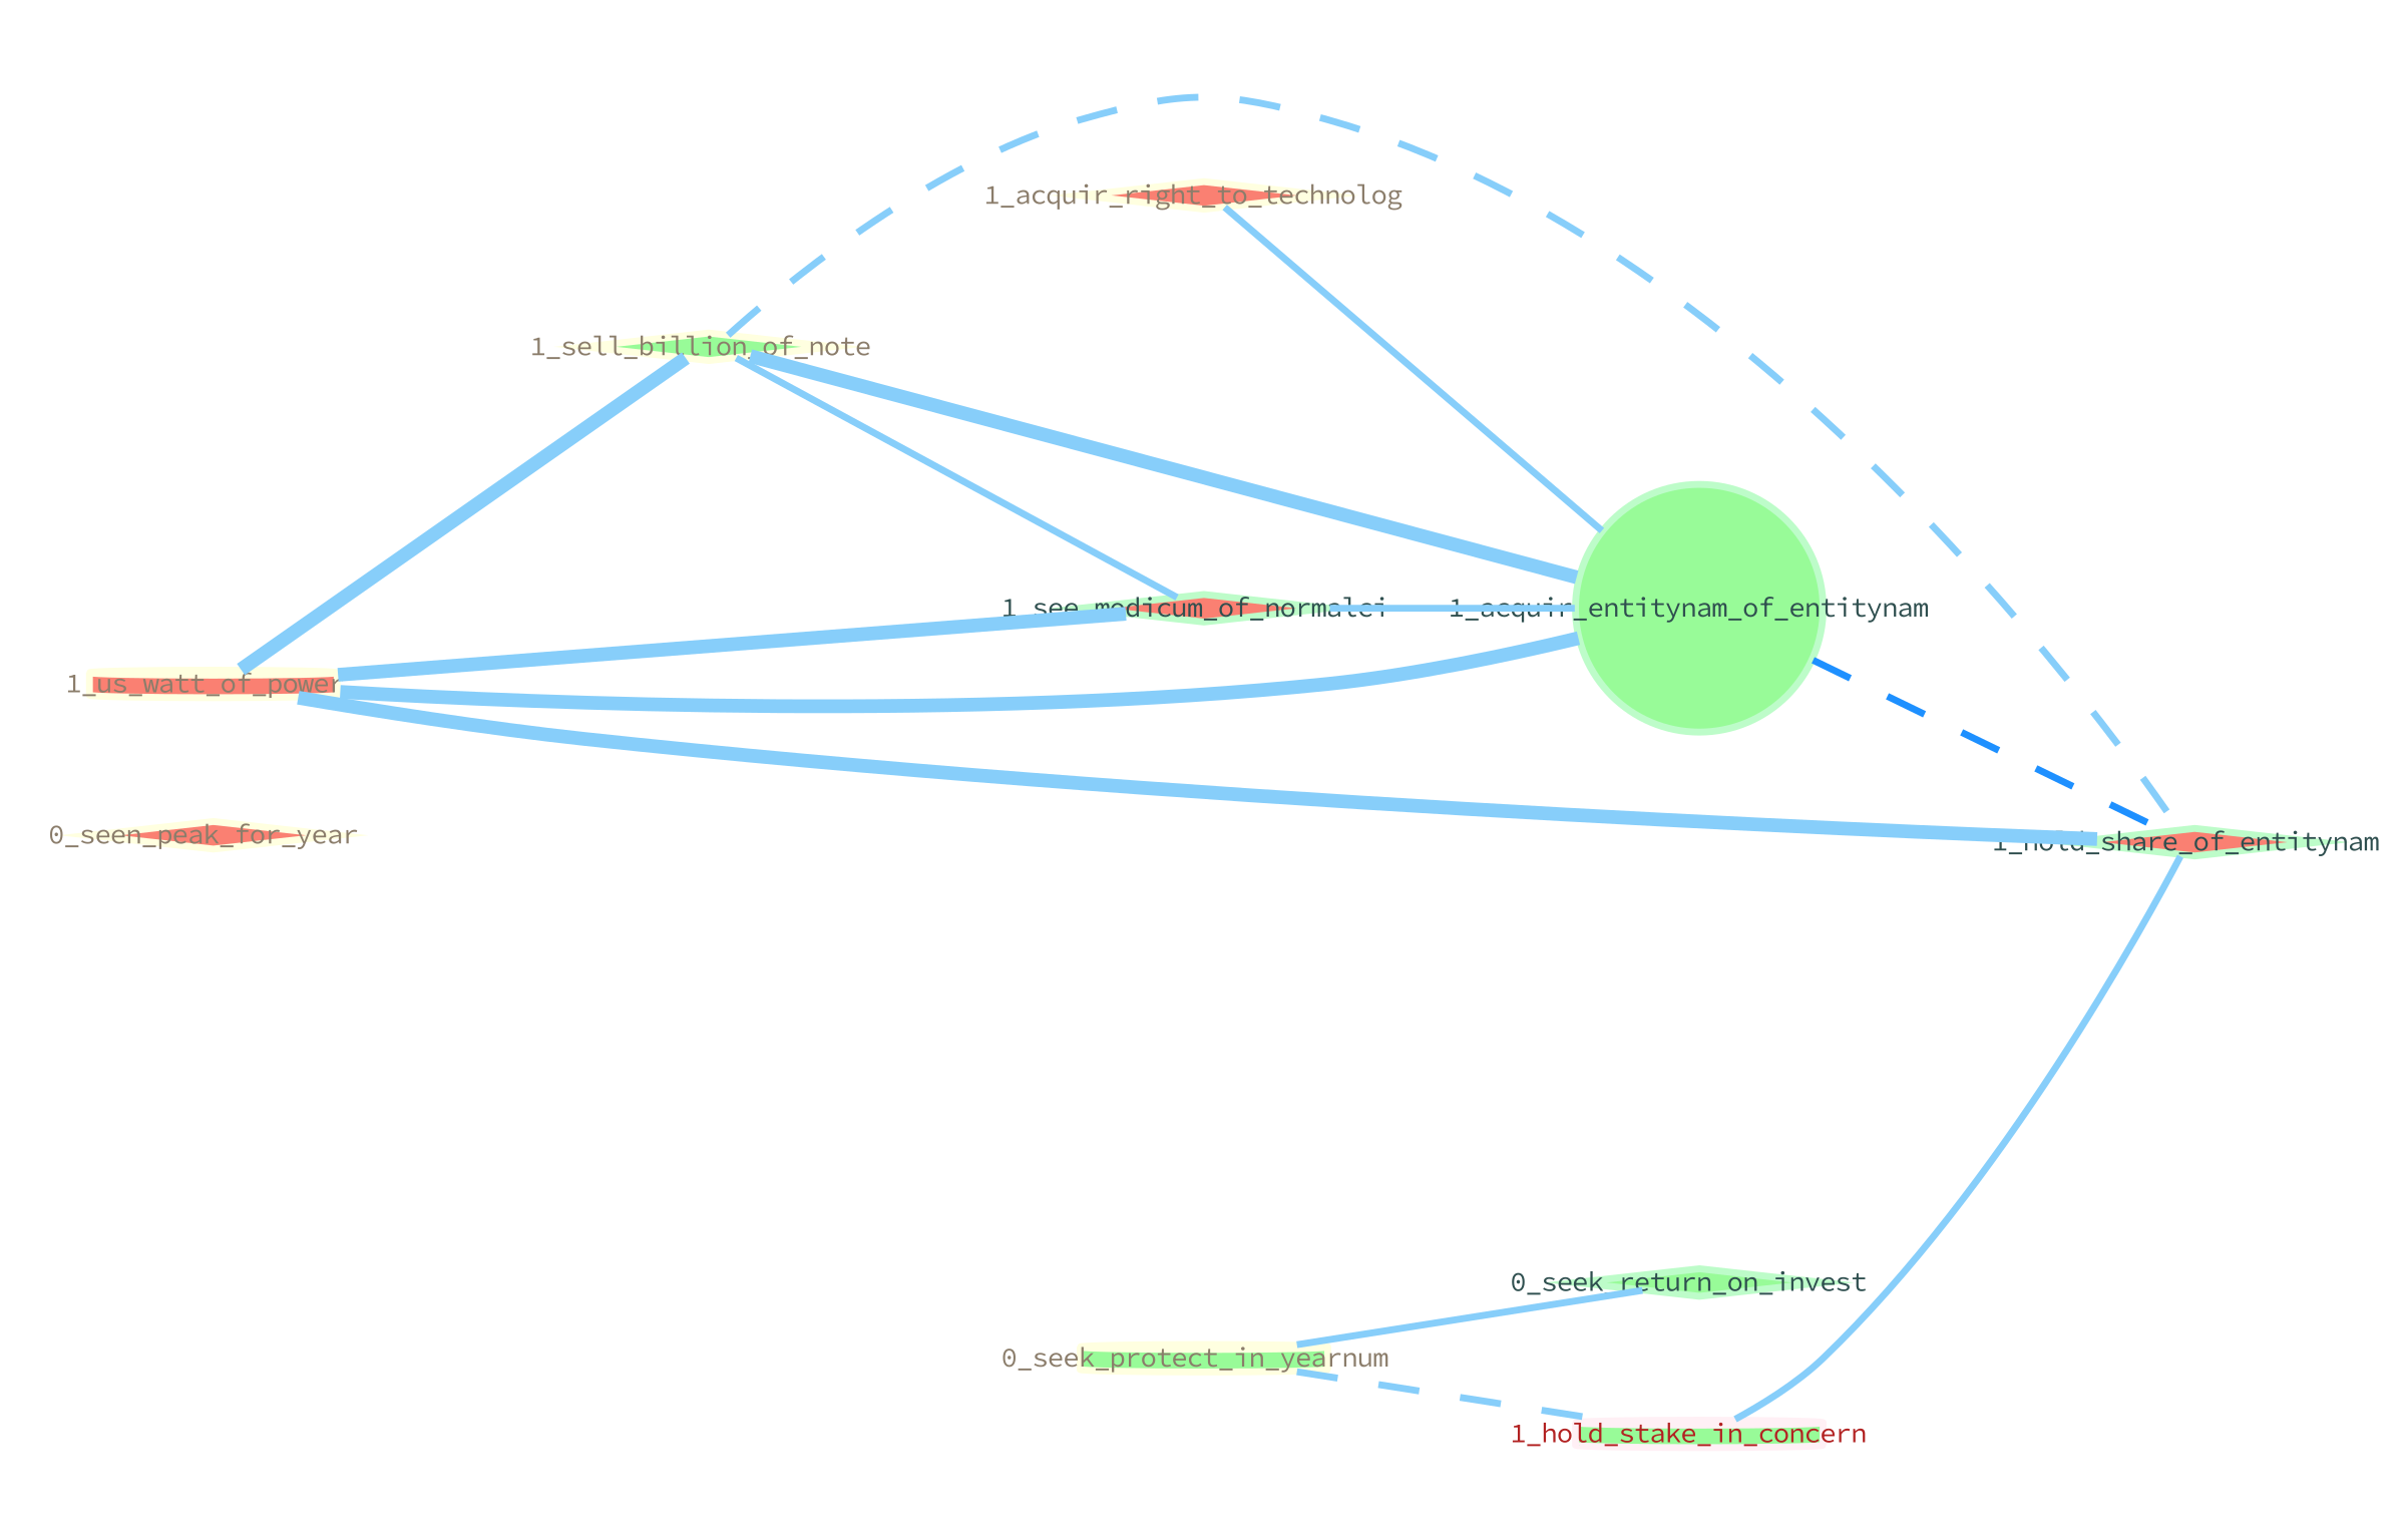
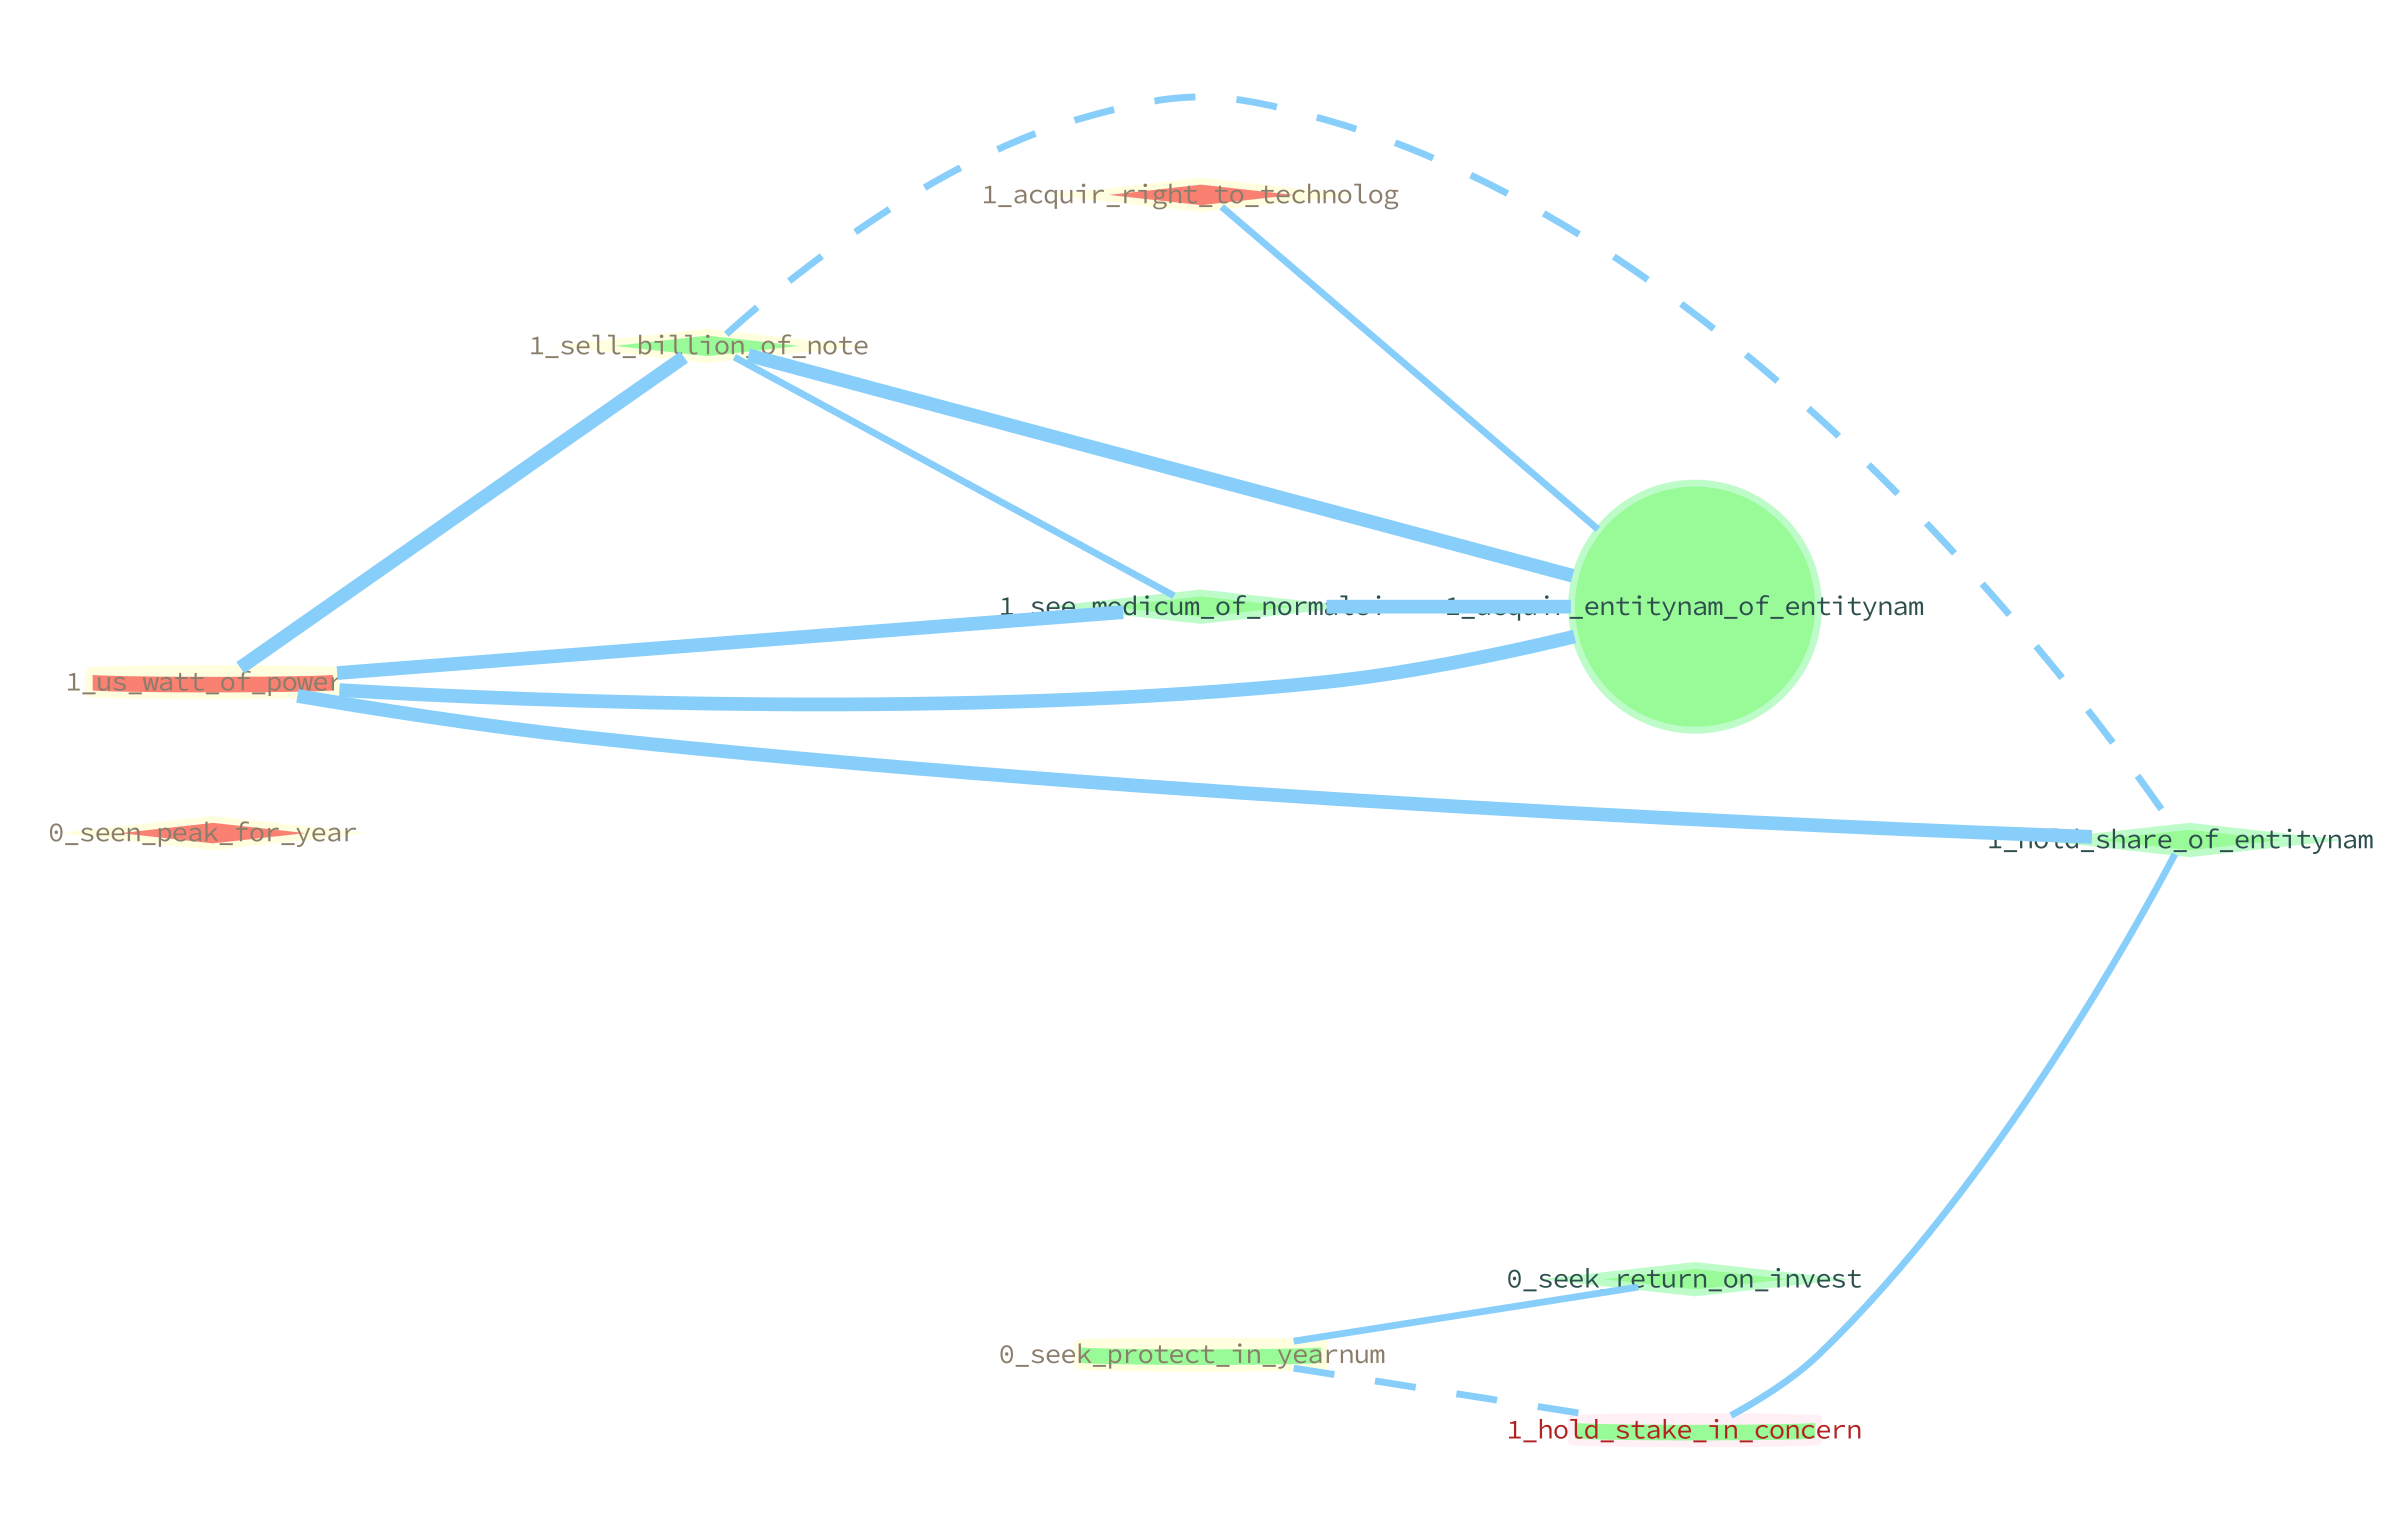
  graph {
    fontname="Source Code Pro"
    rankdir=LR
    node [color="#ffffe0" fillcolor=salmon fixedsize=true fontcolor="#8b7d6b" fontname="Source Code Pro" fontsize=4 shape=diamond style=filled]
    edge [color="#87cefa" fontname="Source Code Pro" style=solid w=1]
    "0_seen_peak_for_year " [height=.06 width=.5]
    "1_acquir_right_to_technolog " [height=.06 width=.5]
    "1_us_watt_of_power " [height=.06 shape=cylinder width=.5]
    "0_seek_protect_in_yearnum " [fillcolor=palegreen height=.06 shape=cylinder width=.5]
    "1_sell_billion_of_note " [fillcolor=palegreen height=.06 width=.5]
    "1_hold_stake_in_concern " [color="#fff0f5" fillcolor=palegreen fontcolor="#b22222" height=.06 shape=cylinder width=.5]
    "1_acquir_entitynam_of_entitynam " [color="#BDFCC9" fillcolor=palegreen fontcolor="#2f4f4f" height=.06 shape=circle width=.5]
-   "1_see_modicum_of_normalci " [color="#BDFCC9" fontcolor="#2f4f4f" height=.06 width=.5]
-   "1_hold_share_of_entitynam " [color="#BDFCC9" fontcolor="#2f4f4f" height=.06 width=.5]
+   "1_see_modicum_of_normalci " [color="#BDFCC9" fillcolor=palegreen fontcolor="#2f4f4f" height=.06 width=.5]
+   "1_hold_share_of_entitynam " [color="#BDFCC9" fillcolor=palegreen fontcolor="#2f4f4f" height=.06 width=.5]
    "0_seek_return_on_invest " [color="#BDFCC9" fillcolor=palegreen fontcolor="#2f4f4f" height=.06 width=.5]
    subgraph sub_1 {
      "0_seen_peak_for_year "
      "1_acquir_right_to_technolog "
      "1_us_watt_of_power "
      "0_seek_protect_in_yearnum "
      "1_sell_billion_of_note "
    }
    subgraph sub_2 {
      "1_hold_stake_in_concern "
    }
    "1_acquir_right_to_technolog " -- "1_acquir_entitynam_of_entitynam "
    "1_us_watt_of_power " -- "1_sell_billion_of_note " [style=bold]
    "1_us_watt_of_power " -- "1_acquir_entitynam_of_entitynam " [style=bold]
    "1_us_watt_of_power " -- "1_see_modicum_of_normalci " [style=bold]
    "1_us_watt_of_power " -- "1_hold_share_of_entitynam " [style=bold]
    "0_seek_protect_in_yearnum " -- "1_hold_stake_in_concern " [style=dashed]
    "0_seek_protect_in_yearnum " -- "0_seek_return_on_invest "
    "1_sell_billion_of_note " -- "1_acquir_entitynam_of_entitynam " [style=bold]
    "1_sell_billion_of_note " -- "1_see_modicum_of_normalci "
    "1_sell_billion_of_note " -- "1_hold_share_of_entitynam " [style=dashed]
    "1_hold_stake_in_concern " -- "1_hold_share_of_entitynam "
-   "1_acquir_entitynam_of_entitynam " -- "1_hold_share_of_entitynam " [color="#1e90ff" style=dashed w=2]
-   "1_see_modicum_of_normalci " -- "1_acquir_entitynam_of_entitynam "
+   "1_see_modicum_of_normalci " -- "1_acquir_entitynam_of_entitynam " [style=bold]
  }
